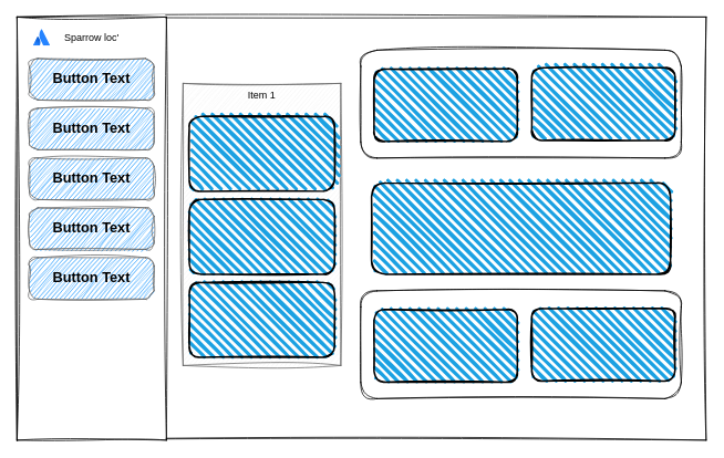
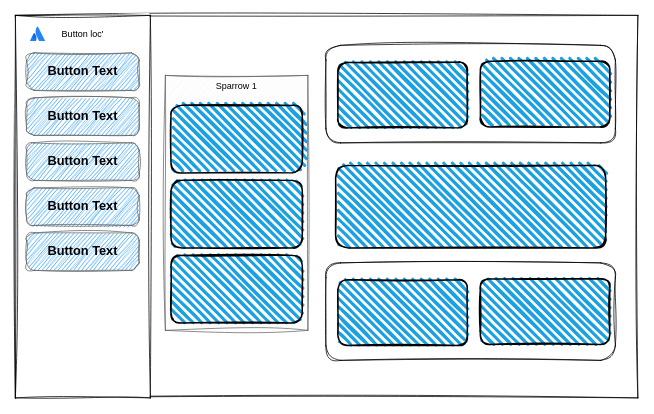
  <mxCell id="0" />
  <mxCell id="1" parent="0" />
  <mxCell id="2" value="" style="rounded=0;whiteSpace=wrap;html=1;sketch=1;curveFitting=1;jiggle=2;" vertex="1" parent="1"><mxGeometry y="20" width="830" height="510" as="geometry" x="20" /></mxCell>
  <mxCell id="3" value="" style="rounded=0;whiteSpace=wrap;html=1;sketch=1;curveFitting=1;jiggle=2;" vertex="1" parent="1"><mxGeometry y="20" width="180" height="510" as="geometry" x="20" /></mxCell>
  <mxCell id="4" value="" style="image;html=1;image=img/lib/atlassian/Atlassian_Logo.svg;" vertex="1" parent="1"><mxGeometry x="40" y="35" width="20" height="20" as="geometry" /></mxCell>
- <mxCell id="5" value="Sparrow loc'" style="text;html=1;strokeColor=none;fillColor=none;align=center;verticalAlign=middle;whiteSpace=wrap;rounded=0;sketch=1;curveFitting=1;jiggle=2;" vertex="1" parent="1"><mxGeometry x="70" y="30" width="80" height="30" as="geometry" /></mxCell>
+ <mxCell id="5" value="Button loc'" style="text;html=1;strokeColor=none;fillColor=none;align=center;verticalAlign=middle;whiteSpace=wrap;rounded=0;sketch=1;curveFitting=1;jiggle=2;" vertex="1" parent="1"><mxGeometry x="70" y="30" width="80" height="30" as="geometry" /></mxCell>
  <mxCell id="6" value="&lt;font color=&quot;#000000&quot;&gt;Button Text&lt;/font&gt;" style="strokeWidth=1;shadow=0;dashed=0;align=center;html=1;shape=mxgraph.mockup.buttons.button;strokeColor=#666666;fontColor=#ffffff;mainText=;buttonStyle=round;fontSize=17;fontStyle=1;fillColor=#008cff;whiteSpace=wrap;sketch=1;curveFitting=1;jiggle=2;" vertex="1" parent="1"><mxGeometry x="35" y="70" width="150" height="50" as="geometry" /></mxCell>
  <mxCell id="7" value="&lt;font color=&quot;#000000&quot;&gt;Button Text&lt;/font&gt;" style="strokeWidth=1;shadow=0;dashed=0;align=center;html=1;shape=mxgraph.mockup.buttons.button;strokeColor=#666666;fontColor=#ffffff;mainText=;buttonStyle=round;fontSize=17;fontStyle=1;fillColor=#008cff;whiteSpace=wrap;sketch=1;curveFitting=1;jiggle=2;" vertex="1" parent="1"><mxGeometry x="35" y="130" width="150" height="50" as="geometry" /></mxCell>
  <mxCell id="8" value="&lt;font color=&quot;#000000&quot;&gt;Button Text&lt;/font&gt;" style="strokeWidth=1;shadow=0;dashed=0;align=center;html=1;shape=mxgraph.mockup.buttons.button;strokeColor=#666666;fontColor=#ffffff;mainText=;buttonStyle=round;fontSize=17;fontStyle=1;fillColor=#008cff;whiteSpace=wrap;sketch=1;curveFitting=1;jiggle=2;" vertex="1" parent="1"><mxGeometry x="35" y="190" width="150" height="50" as="geometry" /></mxCell>
  <mxCell id="9" value="&lt;font color=&quot;#000000&quot;&gt;Button Text&lt;/font&gt;" style="strokeWidth=1;shadow=0;dashed=0;align=center;html=1;shape=mxgraph.mockup.buttons.button;strokeColor=#666666;fontColor=#ffffff;mainText=;buttonStyle=round;fontSize=17;fontStyle=1;fillColor=#008cff;whiteSpace=wrap;sketch=1;curveFitting=1;jiggle=2;" vertex="1" parent="1"><mxGeometry x="35" y="250" width="150" height="50" as="geometry" /></mxCell>
  <mxCell id="10" value="&lt;font color=&quot;#000000&quot;&gt;Button Text&lt;/font&gt;" style="strokeWidth=1;shadow=0;dashed=0;align=center;html=1;shape=mxgraph.mockup.buttons.button;strokeColor=#666666;fontColor=#ffffff;mainText=;buttonStyle=round;fontSize=17;fontStyle=1;fillColor=#008cff;whiteSpace=wrap;sketch=1;curveFitting=1;jiggle=2;" vertex="1" parent="1"><mxGeometry x="35" y="310" width="150" height="50" as="geometry" /></mxCell>
  <mxCell id="11" value="" style="group;rounded=1;" vertex="1" connectable="0" parent="1"><mxGeometry x="220" y="100" width="190" height="340" as="geometry" /></mxCell>
  <mxCell id="12" value="" style="rounded=0;whiteSpace=wrap;html=1;fillColor=#f5f5f5;fontColor=#333333;strokeColor=#666666;sketch=1;curveFitting=1;jiggle=2;" vertex="1" parent="11"><mxGeometry width="190" height="340" as="geometry" /></mxCell>
  <mxCell id="13" value="" style="rounded=1;whiteSpace=wrap;html=1;strokeWidth=2;fillWeight=4;hachureGap=8;hachureAngle=45;fillColor=#1ba1e2;sketch=1;" vertex="1" parent="11"><mxGeometry x="7.5" y="40" width="175" height="90" as="geometry" /></mxCell>
  <mxCell id="14" value="" style="rounded=1;whiteSpace=wrap;html=1;strokeWidth=2;fillWeight=4;hachureGap=8;hachureAngle=45;fillColor=#1ba1e2;sketch=1;" vertex="1" parent="11"><mxGeometry x="7.5" y="140" width="175" height="90" as="geometry" /></mxCell>
  <mxCell id="15" value="" style="rounded=1;whiteSpace=wrap;html=1;strokeWidth=2;fillWeight=4;hachureGap=8;hachureAngle=45;fillColor=#1ba1e2;sketch=1;" vertex="1" parent="11"><mxGeometry x="7.5" y="240" width="175" height="90" as="geometry" /></mxCell>
- <mxCell id="16" value="Item 1" style="text;html=1;strokeColor=none;fillColor=none;align=center;verticalAlign=middle;whiteSpace=wrap;rounded=0;sketch=1;curveFitting=1;jiggle=2;" vertex="1" parent="11"><mxGeometry x="55" width="80" height="30" as="geometry" /></mxCell>
+ <mxCell id="16" value="Sparrow 1" style="text;html=1;strokeColor=none;fillColor=none;align=center;verticalAlign=middle;whiteSpace=wrap;rounded=0;sketch=1;curveFitting=1;jiggle=2;" vertex="1" parent="11"><mxGeometry x="55" width="80" height="30" as="geometry" /></mxCell>
  <mxCell id="17" value="" style="group" vertex="1" connectable="0" parent="1"><mxGeometry x="434" y="60" width="386" height="130" as="geometry" /></mxCell>
  <mxCell id="18" value="" style="rounded=1;whiteSpace=wrap;html=1;sketch=1;curveFitting=1;jiggle=2;" vertex="1" parent="17"><mxGeometry width="386" height="130" as="geometry" /></mxCell>
  <mxCell id="19" value="" style="rounded=1;whiteSpace=wrap;html=1;strokeWidth=2;fillWeight=4;hachureGap=8;hachureAngle=45;fillColor=#1ba1e2;sketch=1;" vertex="1" parent="17"><mxGeometry x="16" y="22.5" width="172.5" height="87.5" as="geometry" /></mxCell>
  <mxCell id="20" value="" style="rounded=1;whiteSpace=wrap;html=1;strokeWidth=2;fillWeight=4;hachureGap=8;hachureAngle=45;fillColor=#1ba1e2;sketch=1;" vertex="1" parent="17"><mxGeometry x="206" y="21.25" width="172.5" height="87.5" as="geometry" /></mxCell>
  <mxCell id="21" value="" style="rounded=1;whiteSpace=wrap;html=1;strokeWidth=2;fillWeight=4;hachureGap=8;hachureAngle=45;fillColor=#1ba1e2;sketch=1;" vertex="1" parent="1"><mxGeometry x="447" y="220" width="360" height="110" as="geometry" /></mxCell>
  <mxCell id="22" value="" style="group" vertex="1" connectable="0" parent="1"><mxGeometry x="434" y="350" width="386" height="130" as="geometry" /></mxCell>
  <mxCell id="23" value="" style="rounded=1;whiteSpace=wrap;html=1;sketch=1;curveFitting=1;jiggle=2;" vertex="1" parent="22"><mxGeometry width="386" height="130" as="geometry" /></mxCell>
  <mxCell id="24" value="" style="rounded=1;whiteSpace=wrap;html=1;strokeWidth=2;fillWeight=4;hachureGap=8;hachureAngle=45;fillColor=#1ba1e2;sketch=1;" vertex="1" parent="22"><mxGeometry x="16" y="22.5" width="172.5" height="87.5" as="geometry" /></mxCell>
  <mxCell id="25" value="" style="rounded=1;whiteSpace=wrap;html=1;strokeWidth=2;fillWeight=4;hachureGap=8;hachureAngle=45;fillColor=#1ba1e2;sketch=1;" vertex="1" parent="22"><mxGeometry x="206" y="21.25" width="172.5" height="87.5" as="geometry" /></mxCell>
